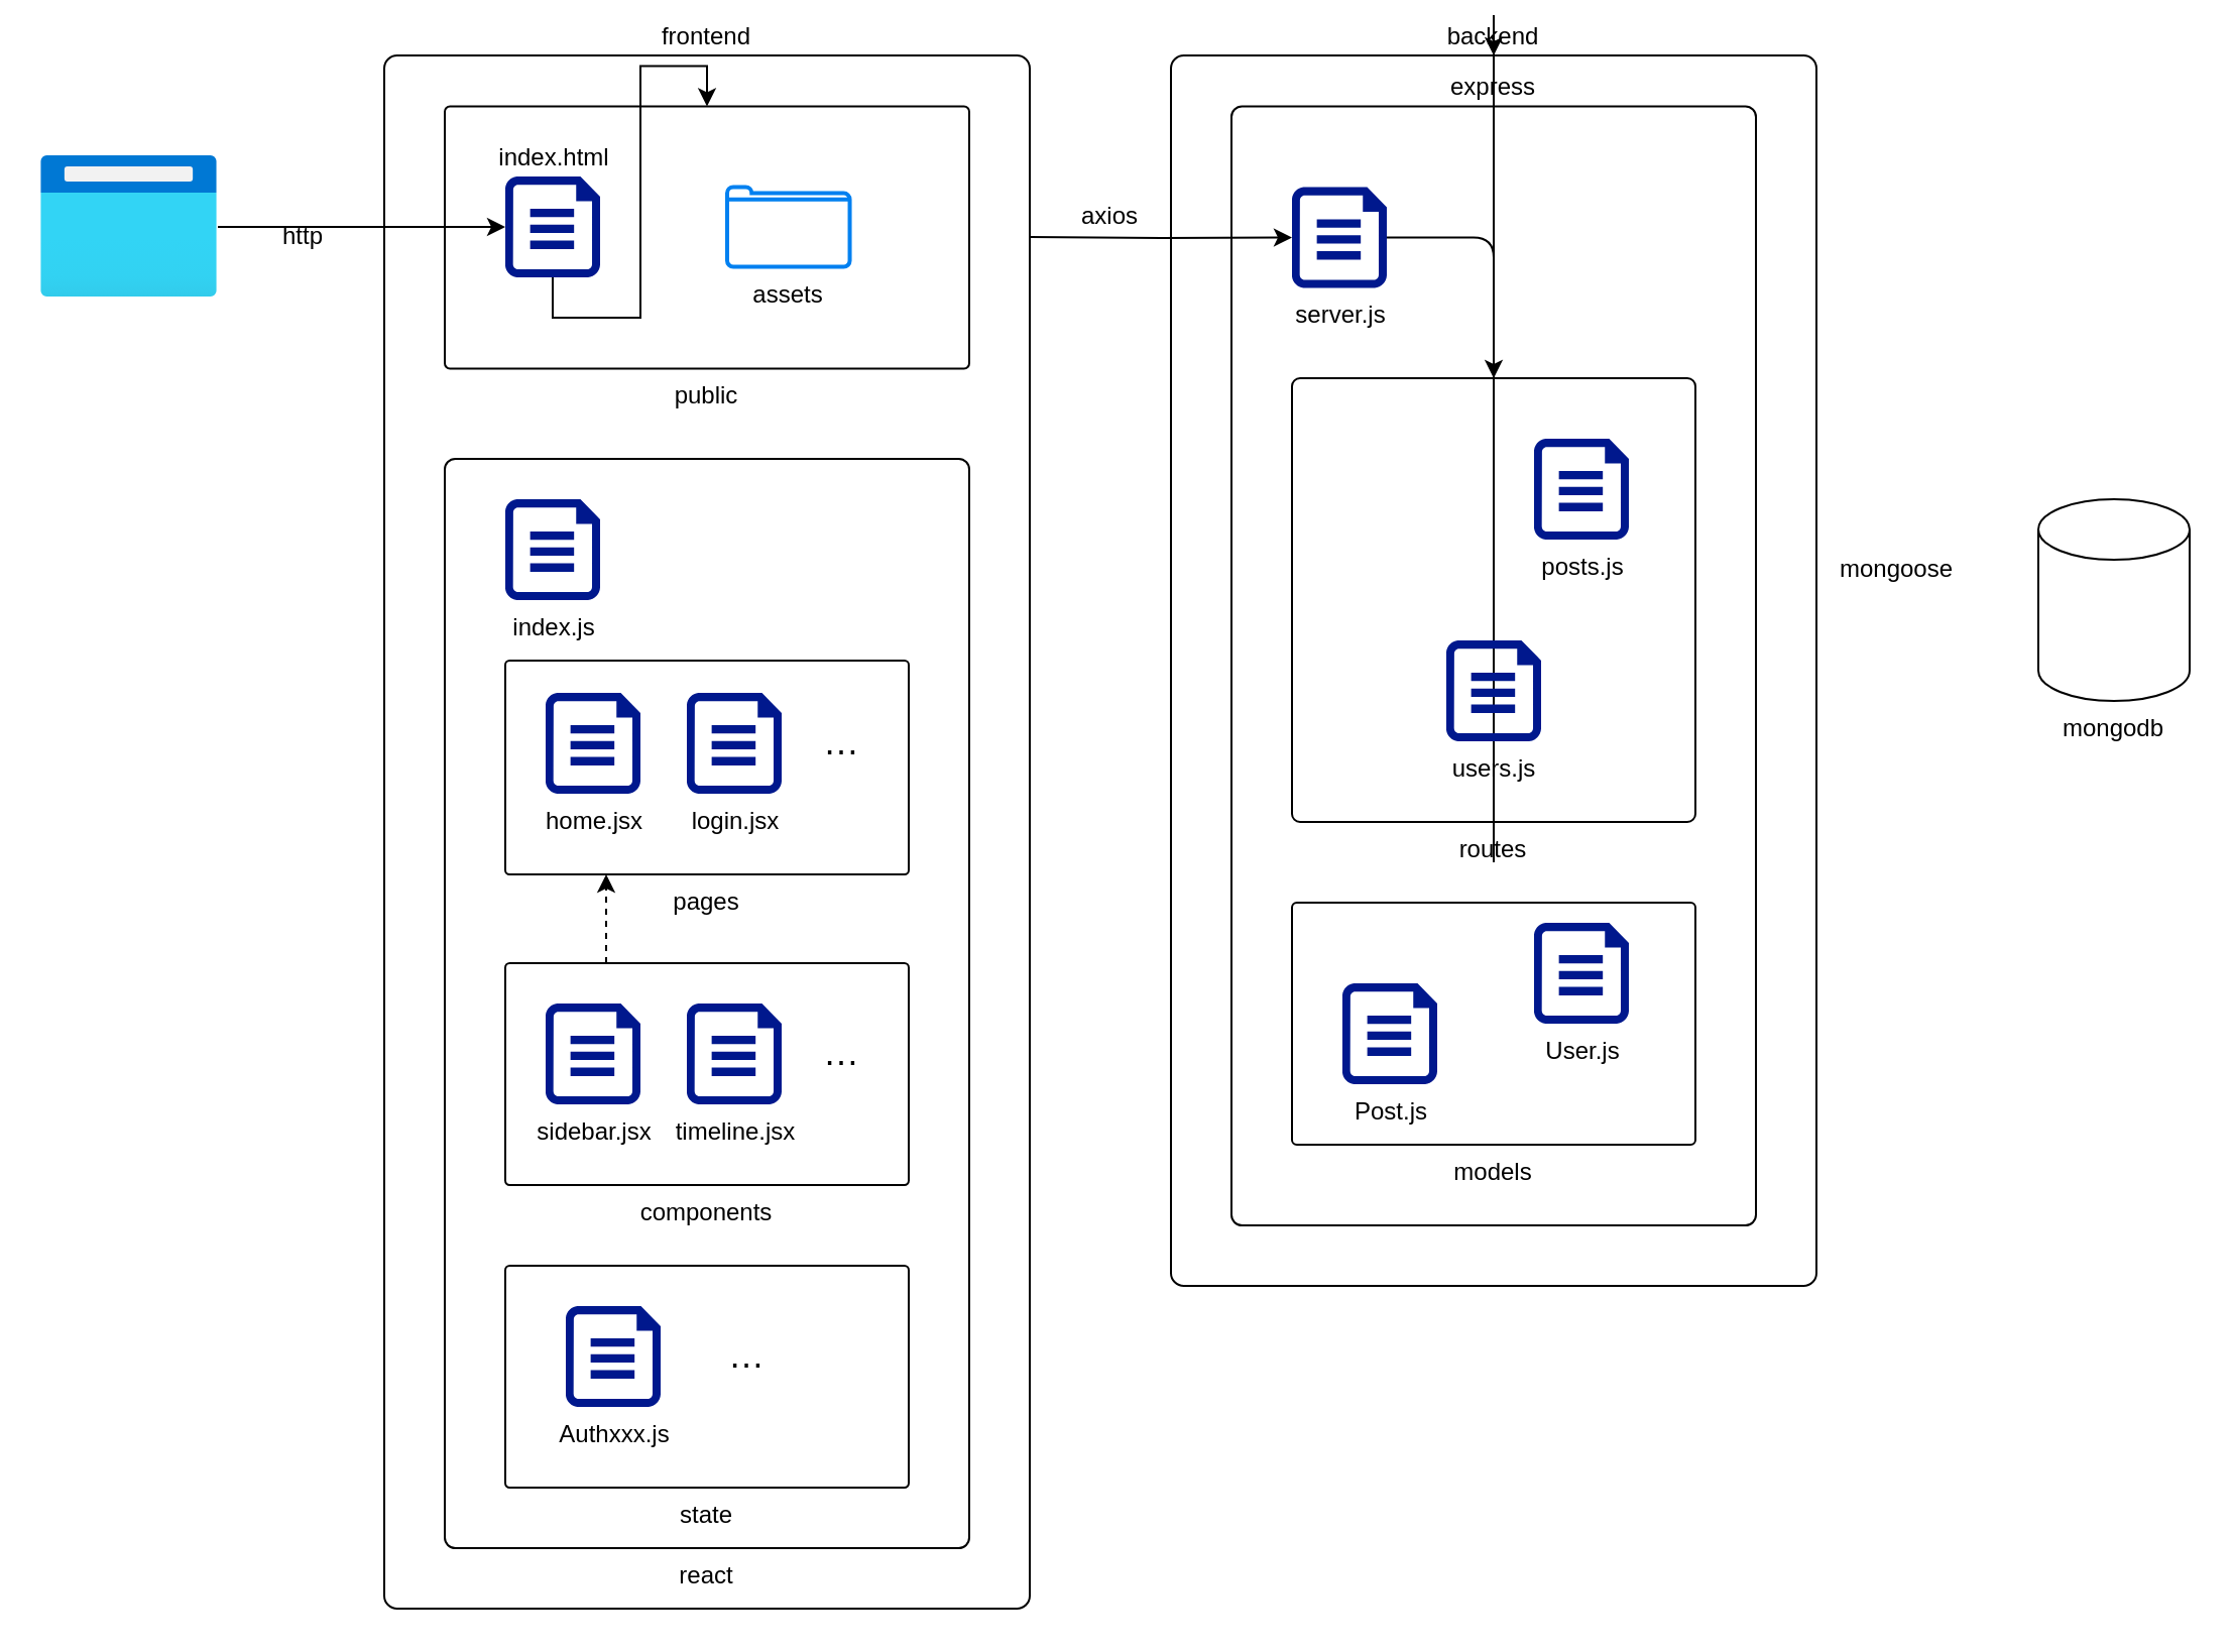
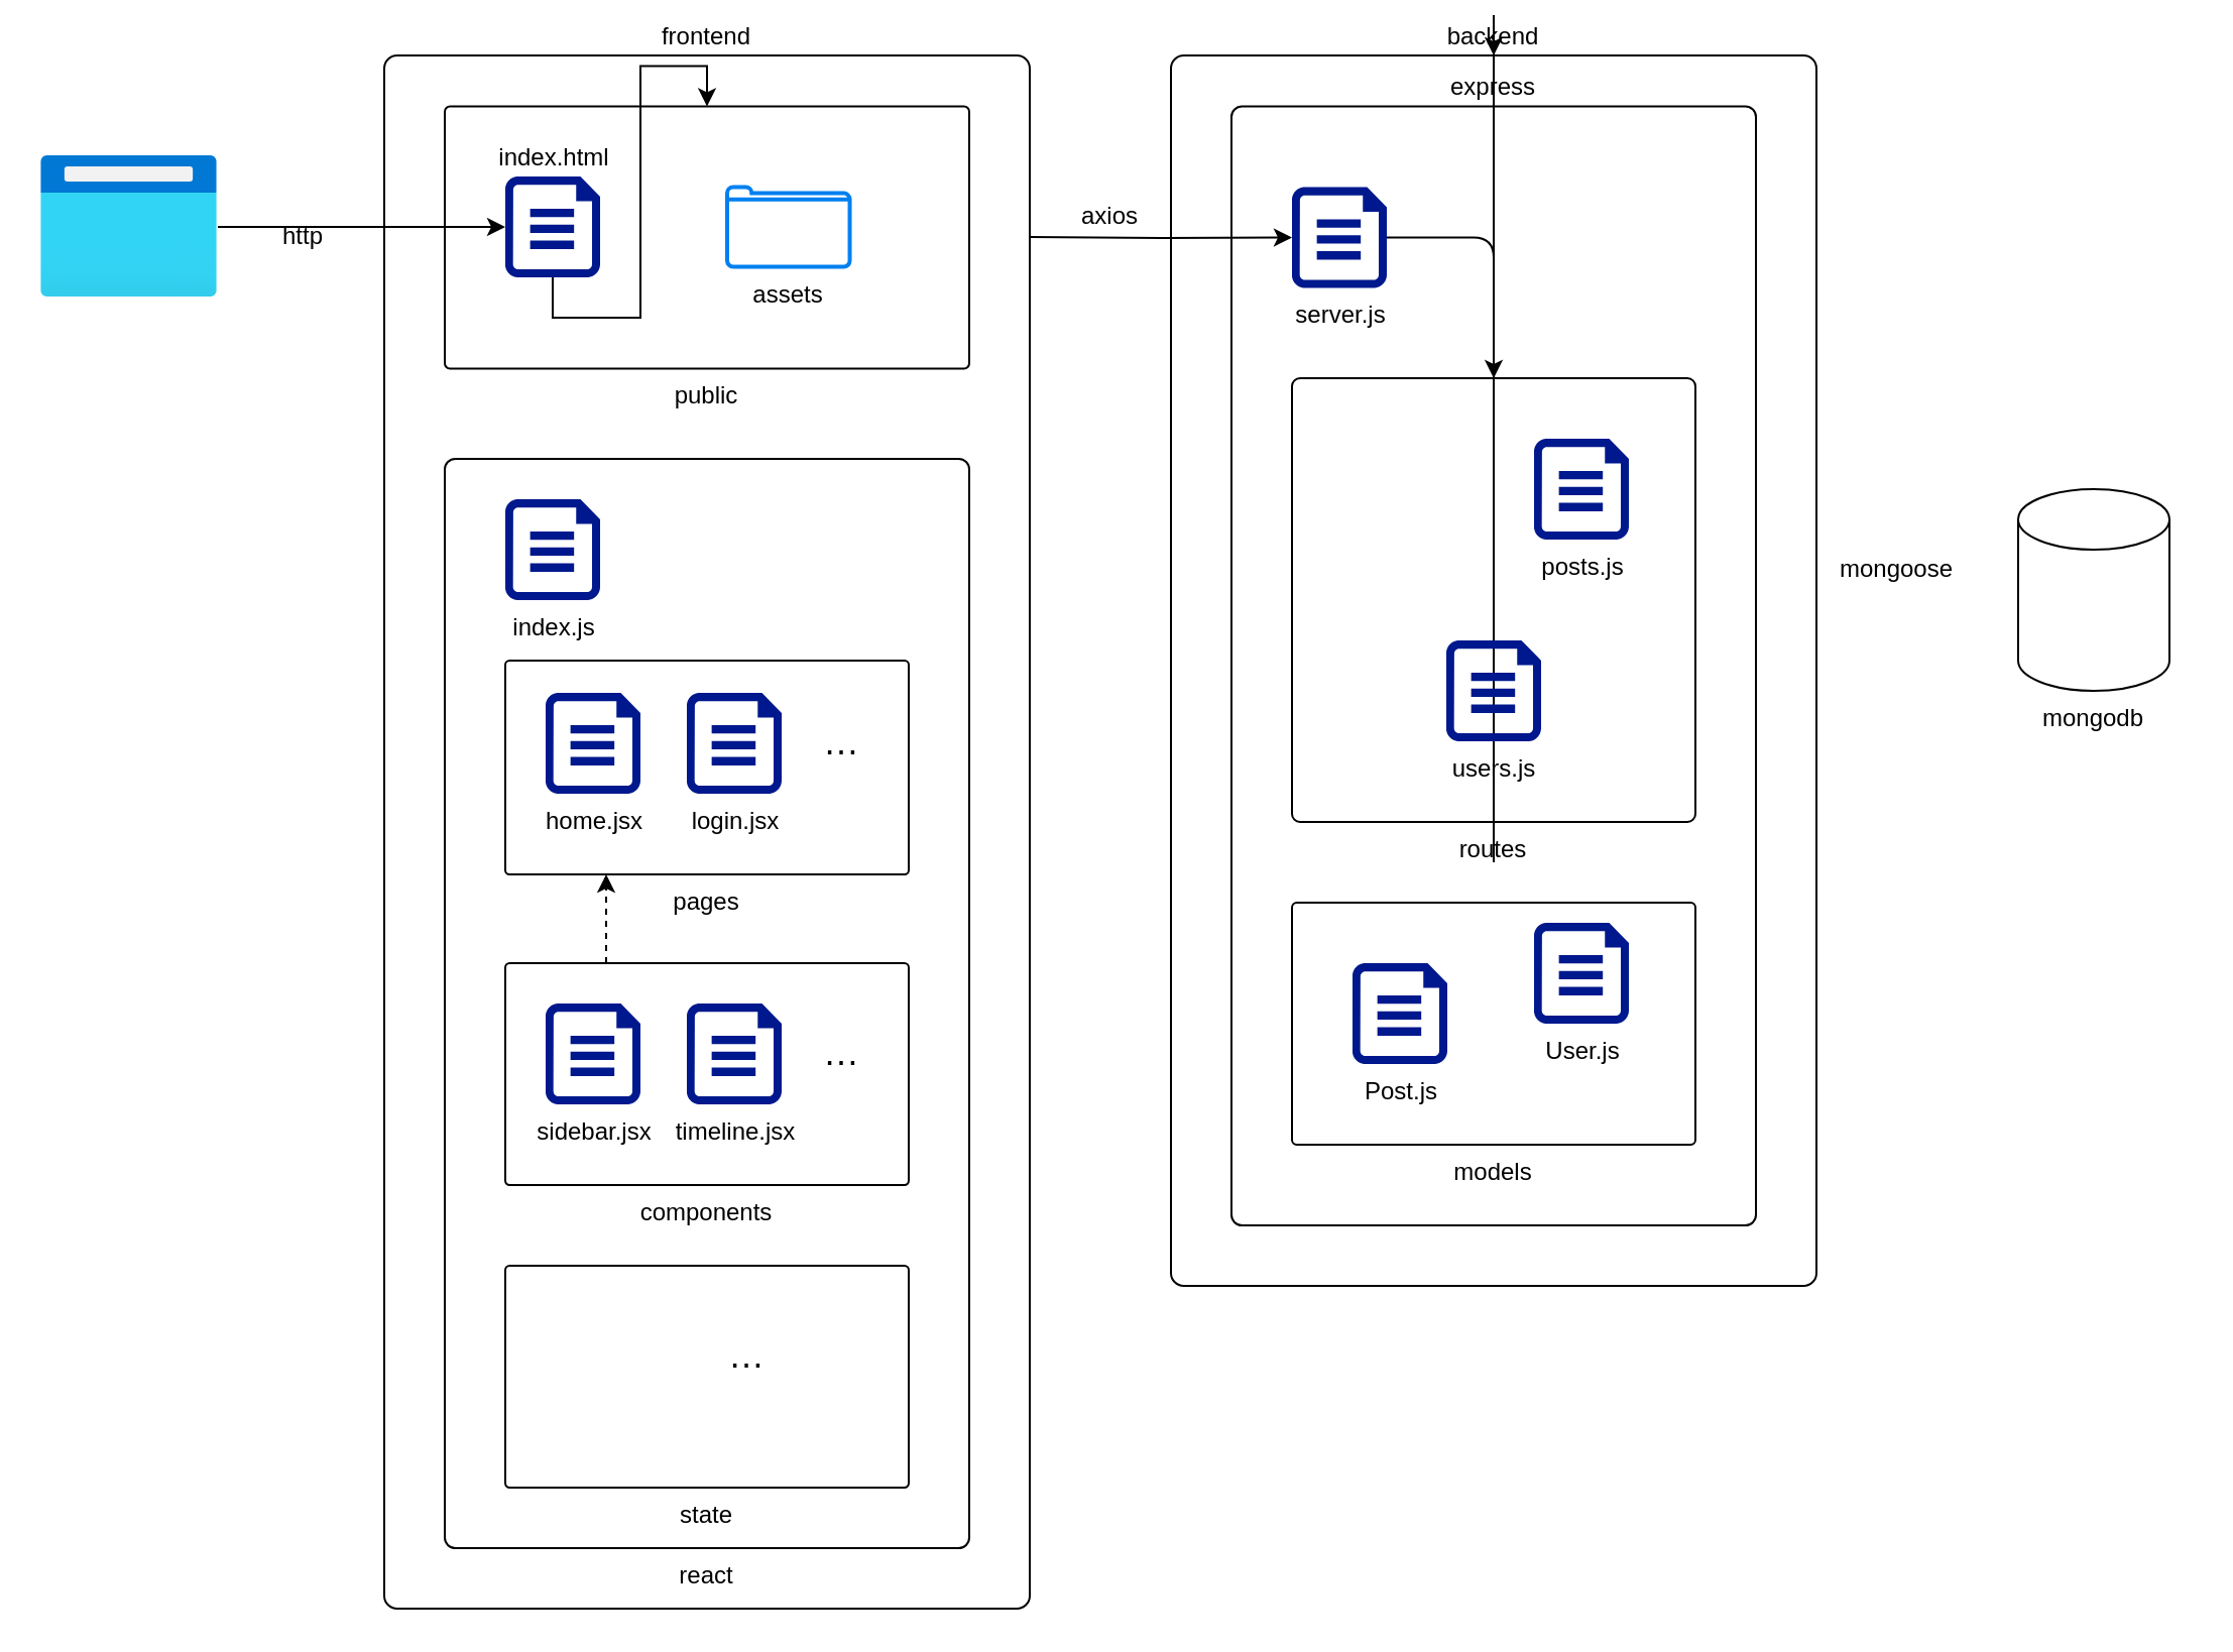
  <mxCell id="0" />
  <mxCell id="1" parent="0" />
  <mxCell id="2" value="frontend" style="rounded=1;whiteSpace=wrap;html=1;arcSize=2;fillColor=none;labelPosition=center;verticalLabelPosition=top;align=center;verticalAlign=bottom;" vertex="1" parent="1"><mxGeometry x="190" y="20" width="320" height="770" as="geometry" /></mxCell>
  <mxCell id="3" value="backend" style="rounded=1;whiteSpace=wrap;html=1;arcSize=2;fillColor=none;labelPosition=center;verticalLabelPosition=top;align=center;verticalAlign=bottom;" vertex="1" parent="1"><mxGeometry x="580" y="20" width="320" height="610" as="geometry" /></mxCell>
- <mxCell id="4" value="mongodb" style="shape=cylinder3;whiteSpace=wrap;html=1;boundedLbl=1;backgroundOutline=1;size=15;labelPosition=center;verticalLabelPosition=bottom;align=center;verticalAlign=top;" vertex="1" parent="1"><mxGeometry x="1010" y="240" width="75" height="100" as="geometry" /></mxCell>
+ <mxCell id="4" value="mongodb" style="shape=cylinder3;whiteSpace=wrap;html=1;boundedLbl=1;backgroundOutline=1;size=15;labelPosition=center;verticalLabelPosition=bottom;align=center;verticalAlign=top;" vertex="1" parent="1"><mxGeometry x="1000" y="235" width="75" height="100" as="geometry" /></mxCell>
  <mxCell id="5" style="edgeStyle=orthogonalEdgeStyle;rounded=0;orthogonalLoop=1;jettySize=auto;html=1;entryX=0;entryY=0.5;entryDx=0;entryDy=0;entryPerimeter=0;" edge="1" parent="1" target="25"><mxGeometry relative="1" as="geometry"><mxPoint x="510" y="110" as="sourcePoint" /></mxGeometry></mxCell>
  <mxCell id="6" value="react" style="rounded=1;whiteSpace=wrap;html=1;arcSize=2;fillColor=none;labelPosition=center;verticalLabelPosition=bottom;align=center;verticalAlign=top;" vertex="1" parent="1"><mxGeometry x="220" y="220" width="260" height="540" as="geometry" /></mxCell>
  <mxCell id="7" value="express" style="rounded=1;whiteSpace=wrap;html=1;arcSize=2;fillColor=none;labelPosition=center;verticalLabelPosition=top;align=center;verticalAlign=bottom;" vertex="1" parent="1"><mxGeometry x="610" y="45.25" width="260" height="554.75" as="geometry" /></mxCell>
  <mxCell id="8" style="edgeStyle=orthogonalEdgeStyle;rounded=0;orthogonalLoop=1;jettySize=auto;html=1;entryX=0;entryY=0.5;entryDx=0;entryDy=0;entryPerimeter=0;" edge="1" parent="1" source="9" target="19"><mxGeometry relative="1" as="geometry" /></mxCell>
  <mxCell id="9" value="" style="image;aspect=fixed;html=1;points=[];align=center;fontSize=12;image=img/lib/azure2/general/Browser.svg;" vertex="1" parent="1"><mxGeometry x="20" y="70" width="87.5" height="70" as="geometry" /></mxCell>
  <mxCell id="10" value="axios" style="text;html=1;strokeColor=none;fillColor=none;align=center;verticalAlign=middle;whiteSpace=wrap;rounded=0;" vertex="1" parent="1"><mxGeometry x="520" y="85.25" width="60" height="30" as="geometry" /></mxCell>
  <mxCell id="11" style="edgeStyle=orthogonalEdgeStyle;rounded=0;orthogonalLoop=1;jettySize=auto;html=1;" edge="1" parent="1" source="15" target="3"><mxGeometry relative="1" as="geometry" /></mxCell>
  <mxCell id="12" value="mongoose" style="text;html=1;strokeColor=none;fillColor=none;align=center;verticalAlign=middle;whiteSpace=wrap;rounded=0;" vertex="1" parent="1"><mxGeometry x="910" y="260" width="60" height="30" as="geometry" /></mxCell>
  <mxCell id="13" value="http" style="text;html=1;strokeColor=none;fillColor=none;align=center;verticalAlign=middle;whiteSpace=wrap;rounded=0;" vertex="1" parent="1"><mxGeometry x="120" y="95" width="60" height="30" as="geometry" /></mxCell>
  <mxCell id="14" value="models" style="rounded=1;whiteSpace=wrap;html=1;arcSize=2;fillColor=none;labelPosition=center;verticalLabelPosition=bottom;align=center;verticalAlign=top;" vertex="1" parent="1"><mxGeometry x="640" y="440" width="200" height="120" as="geometry" /></mxCell>
  <mxCell id="15" value="routes" style="rounded=1;whiteSpace=wrap;html=1;arcSize=2;fillColor=none;labelPosition=center;verticalLabelPosition=bottom;align=center;verticalAlign=top;" vertex="1" parent="1"><mxGeometry x="640" y="180" width="200" height="220" as="geometry" /></mxCell>
  <mxCell id="16" value="pages" style="rounded=1;whiteSpace=wrap;html=1;arcSize=2;fillColor=none;labelPosition=center;verticalLabelPosition=bottom;align=center;verticalAlign=top;" vertex="1" parent="1"><mxGeometry x="250" y="320" width="200" height="106" as="geometry" /></mxCell>
  <mxCell id="17" value="public" style="rounded=1;whiteSpace=wrap;html=1;arcSize=2;fillColor=none;labelPosition=center;verticalLabelPosition=bottom;align=center;verticalAlign=top;" vertex="1" parent="1"><mxGeometry x="220" y="45.25" width="260" height="130" as="geometry" /></mxCell>
  <mxCell id="18" style="edgeStyle=orthogonalEdgeStyle;rounded=0;orthogonalLoop=1;jettySize=auto;html=1;exitX=0.5;exitY=1;exitDx=0;exitDy=0;exitPerimeter=0;" edge="1" parent="1" source="19" target="17"><mxGeometry relative="1" as="geometry" /></mxCell>
  <mxCell id="19" value="index.html" style="sketch=0;aspect=fixed;pointerEvents=1;shadow=0;dashed=0;html=1;strokeColor=none;labelPosition=center;verticalLabelPosition=top;verticalAlign=bottom;align=center;fillColor=#00188D;shape=mxgraph.azure.file" vertex="1" parent="1"><mxGeometry x="250" y="80" width="47" height="50" as="geometry" /></mxCell>
  <mxCell id="20" value="assets" style="html=1;verticalLabelPosition=bottom;align=center;labelBackgroundColor=#ffffff;verticalAlign=top;strokeWidth=2;strokeColor=#0080F0;shadow=0;dashed=0;shape=mxgraph.ios7.icons.folder;" vertex="1" parent="1"><mxGeometry x="360" y="85.25" width="60.77" height="39.5" as="geometry" /></mxCell>
  <mxCell id="21" style="edgeStyle=orthogonalEdgeStyle;rounded=0;orthogonalLoop=1;jettySize=auto;html=1;exitX=0.25;exitY=0;exitDx=0;exitDy=0;entryX=0.25;entryY=1;entryDx=0;entryDy=0;dashed=1;" edge="1" parent="1" source="22" target="16"><mxGeometry relative="1" as="geometry" /></mxCell>
  <mxCell id="22" value="components" style="rounded=1;whiteSpace=wrap;html=1;arcSize=2;fillColor=none;labelPosition=center;verticalLabelPosition=bottom;align=center;verticalAlign=top;" vertex="1" parent="1"><mxGeometry x="250" y="470" width="200" height="110" as="geometry" /></mxCell>
  <mxCell id="23" value="state" style="rounded=1;whiteSpace=wrap;html=1;arcSize=2;fillColor=none;labelPosition=center;verticalLabelPosition=bottom;align=center;verticalAlign=top;" vertex="1" parent="1"><mxGeometry x="250" y="620" width="200" height="110" as="geometry" /></mxCell>
  <mxCell id="24" style="edgeStyle=orthogonalEdgeStyle;rounded=1;orthogonalLoop=1;jettySize=auto;html=1;exitX=1;exitY=0.5;exitDx=0;exitDy=0;exitPerimeter=0;" edge="1" parent="1" source="25" target="15"><mxGeometry relative="1" as="geometry" /></mxCell>
  <mxCell id="25" value="server.js" style="sketch=0;aspect=fixed;pointerEvents=1;shadow=0;dashed=0;html=1;strokeColor=none;labelPosition=center;verticalLabelPosition=bottom;verticalAlign=top;align=center;fillColor=#00188D;shape=mxgraph.azure.file" vertex="1" parent="1"><mxGeometry x="640" y="85.25" width="47" height="50" as="geometry" /></mxCell>
  <mxCell id="26" value="posts.js" style="sketch=0;aspect=fixed;pointerEvents=1;shadow=0;dashed=0;html=1;strokeColor=none;labelPosition=center;verticalLabelPosition=bottom;verticalAlign=top;align=center;fillColor=#00188D;shape=mxgraph.azure.file" vertex="1" parent="1"><mxGeometry x="760" y="210" width="47" height="50" as="geometry" /></mxCell>
  <mxCell id="27" value="users.js" style="sketch=0;aspect=fixed;pointerEvents=1;shadow=0;dashed=0;html=1;strokeColor=none;labelPosition=center;verticalLabelPosition=bottom;verticalAlign=top;align=center;fillColor=#00188D;shape=mxgraph.azure.file" vertex="1" parent="1"><mxGeometry x="716.5" y="310" width="47" height="50" as="geometry" /></mxCell>
- <mxCell id="28" value="Post.js" style="sketch=0;aspect=fixed;pointerEvents=1;shadow=0;dashed=0;html=1;strokeColor=none;labelPosition=center;verticalLabelPosition=bottom;verticalAlign=top;align=center;fillColor=#00188D;shape=mxgraph.azure.file" vertex="1" parent="1"><mxGeometry x="665" y="480" width="47" height="50" as="geometry" /></mxCell>
+ <mxCell id="28" value="Post.js" style="sketch=0;aspect=fixed;pointerEvents=1;shadow=0;dashed=0;html=1;strokeColor=none;labelPosition=center;verticalLabelPosition=bottom;verticalAlign=top;align=center;fillColor=#00188D;shape=mxgraph.azure.file" vertex="1" parent="1"><mxGeometry x="670" y="470" width="47" height="50" as="geometry" /></mxCell>
  <mxCell id="29" value="User.js" style="sketch=0;aspect=fixed;pointerEvents=1;shadow=0;dashed=0;html=1;strokeColor=none;labelPosition=center;verticalLabelPosition=bottom;verticalAlign=top;align=center;fillColor=#00188D;shape=mxgraph.azure.file" vertex="1" parent="1"><mxGeometry x="760" y="450" width="47" height="50" as="geometry" /></mxCell>
  <mxCell id="30" value="home.jsx" style="sketch=0;aspect=fixed;pointerEvents=1;shadow=0;dashed=0;html=1;strokeColor=none;labelPosition=center;verticalLabelPosition=bottom;verticalAlign=top;align=center;fillColor=#00188D;shape=mxgraph.azure.file" vertex="1" parent="1"><mxGeometry x="270" y="336" width="47" height="50" as="geometry" /></mxCell>
  <mxCell id="31" value="login.jsx" style="sketch=0;aspect=fixed;pointerEvents=1;shadow=0;dashed=0;html=1;strokeColor=none;labelPosition=center;verticalLabelPosition=bottom;verticalAlign=top;align=center;fillColor=#00188D;shape=mxgraph.azure.file" vertex="1" parent="1"><mxGeometry x="340" y="336" width="47" height="50" as="geometry" /></mxCell>
  <mxCell id="32" value="…" style="text;html=1;strokeColor=none;fillColor=none;align=center;verticalAlign=middle;whiteSpace=wrap;rounded=0;fontSize=18;" vertex="1" parent="1"><mxGeometry x="387" y="346" width="60" height="30" as="geometry" /></mxCell>
  <mxCell id="33" value="sidebar.jsx" style="sketch=0;aspect=fixed;pointerEvents=1;shadow=0;dashed=0;html=1;strokeColor=none;labelPosition=center;verticalLabelPosition=bottom;verticalAlign=top;align=center;fillColor=#00188D;shape=mxgraph.azure.file" vertex="1" parent="1"><mxGeometry x="270" y="490" width="47" height="50" as="geometry" /></mxCell>
  <mxCell id="34" value="timeline.jsx" style="sketch=0;aspect=fixed;pointerEvents=1;shadow=0;dashed=0;html=1;strokeColor=none;labelPosition=center;verticalLabelPosition=bottom;verticalAlign=top;align=center;fillColor=#00188D;shape=mxgraph.azure.file" vertex="1" parent="1"><mxGeometry x="340" y="490" width="47" height="50" as="geometry" /></mxCell>
  <mxCell id="35" value="…" style="text;html=1;strokeColor=none;fillColor=none;align=center;verticalAlign=middle;whiteSpace=wrap;rounded=0;fontSize=18;" vertex="1" parent="1"><mxGeometry x="387" y="500" width="60" height="30" as="geometry" /></mxCell>
  <mxCell id="36" value="index.js" style="sketch=0;aspect=fixed;pointerEvents=1;shadow=0;dashed=0;html=1;strokeColor=none;labelPosition=center;verticalLabelPosition=bottom;verticalAlign=top;align=center;fillColor=#00188D;shape=mxgraph.azure.file" vertex="1" parent="1"><mxGeometry x="250" y="240" width="47" height="50" as="geometry" /></mxCell>
- <mxCell id="37" value="Authxxx.js" style="sketch=0;aspect=fixed;pointerEvents=1;shadow=0;dashed=0;html=1;strokeColor=none;labelPosition=center;verticalLabelPosition=bottom;verticalAlign=top;align=center;fillColor=#00188D;shape=mxgraph.azure.file" vertex="1" parent="1"><mxGeometry x="280" y="640" width="47" height="50" as="geometry" /></mxCell>
  <mxCell id="38" value="…" style="text;html=1;strokeColor=none;fillColor=none;align=center;verticalAlign=middle;whiteSpace=wrap;rounded=0;fontSize=18;" vertex="1" parent="1"><mxGeometry x="340" y="650" width="60" height="30" as="geometry" /></mxCell>
